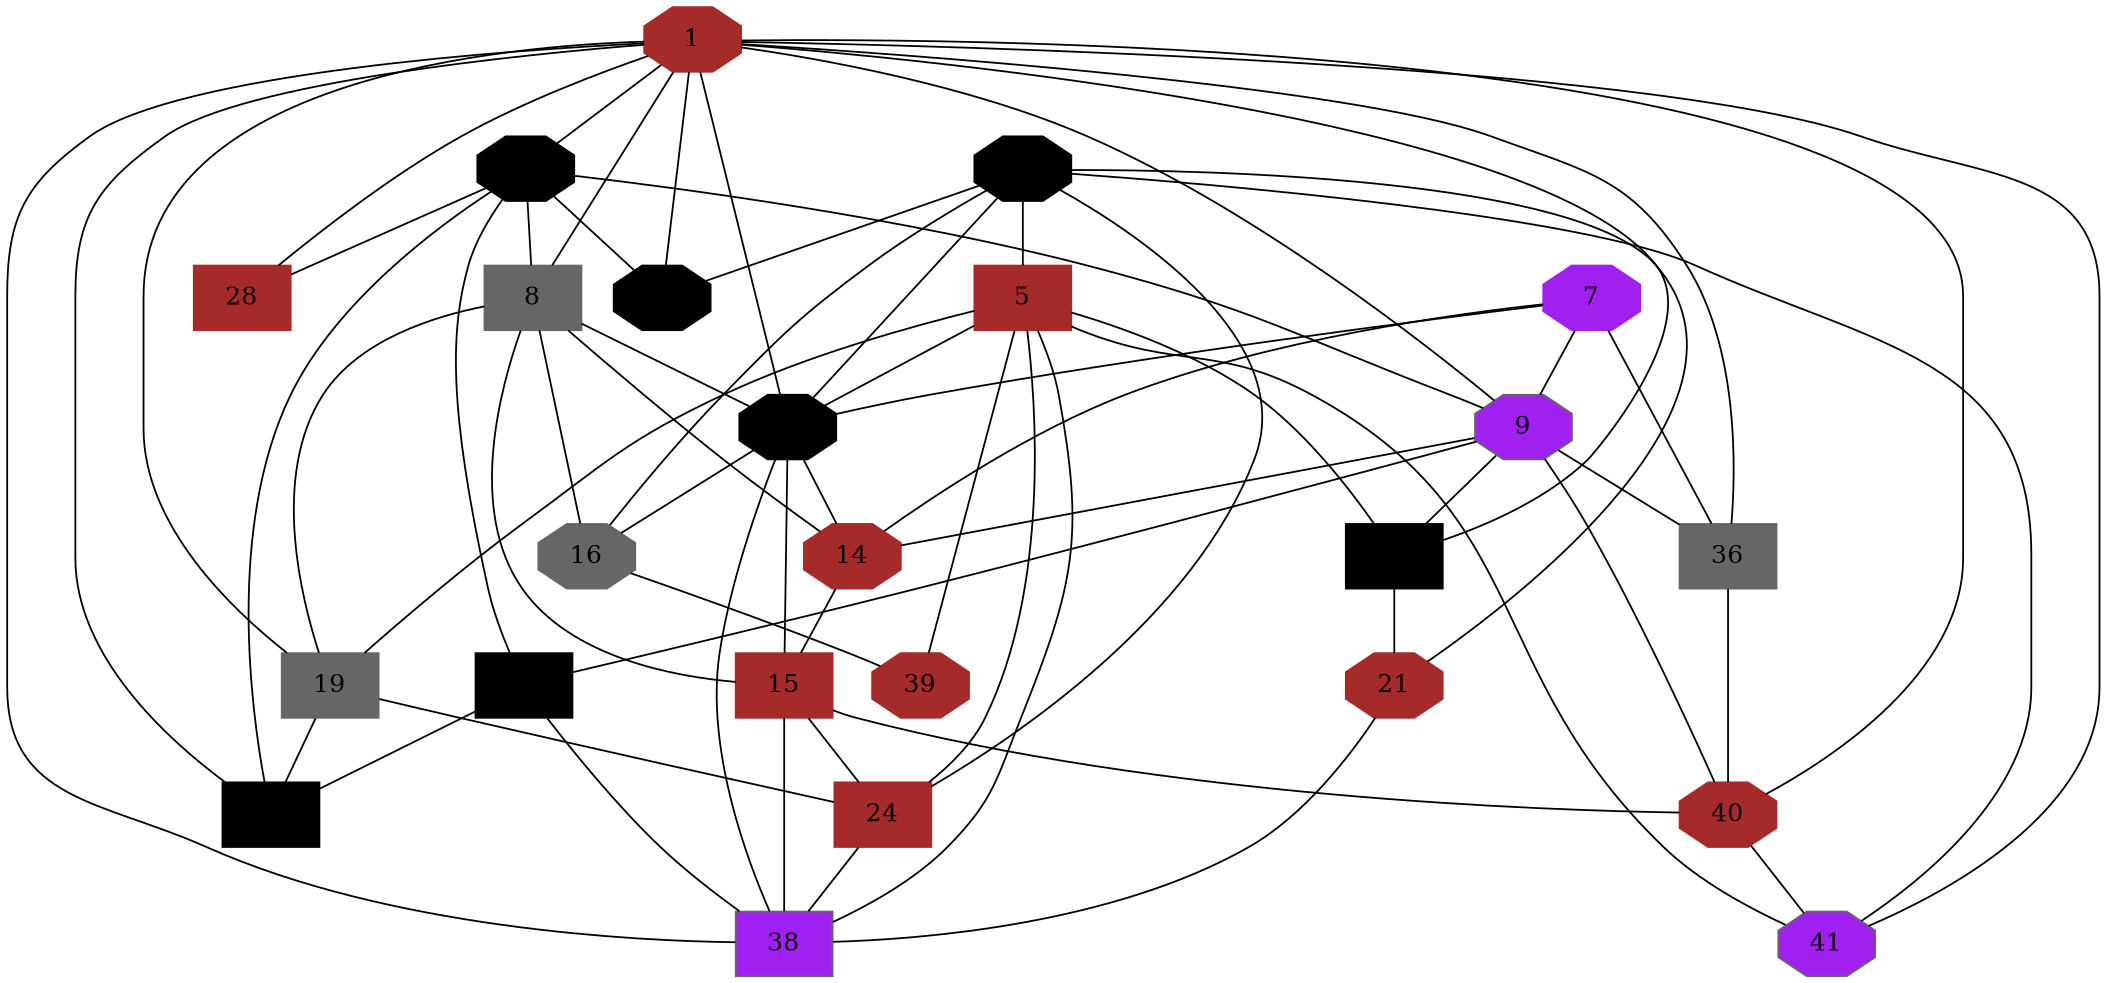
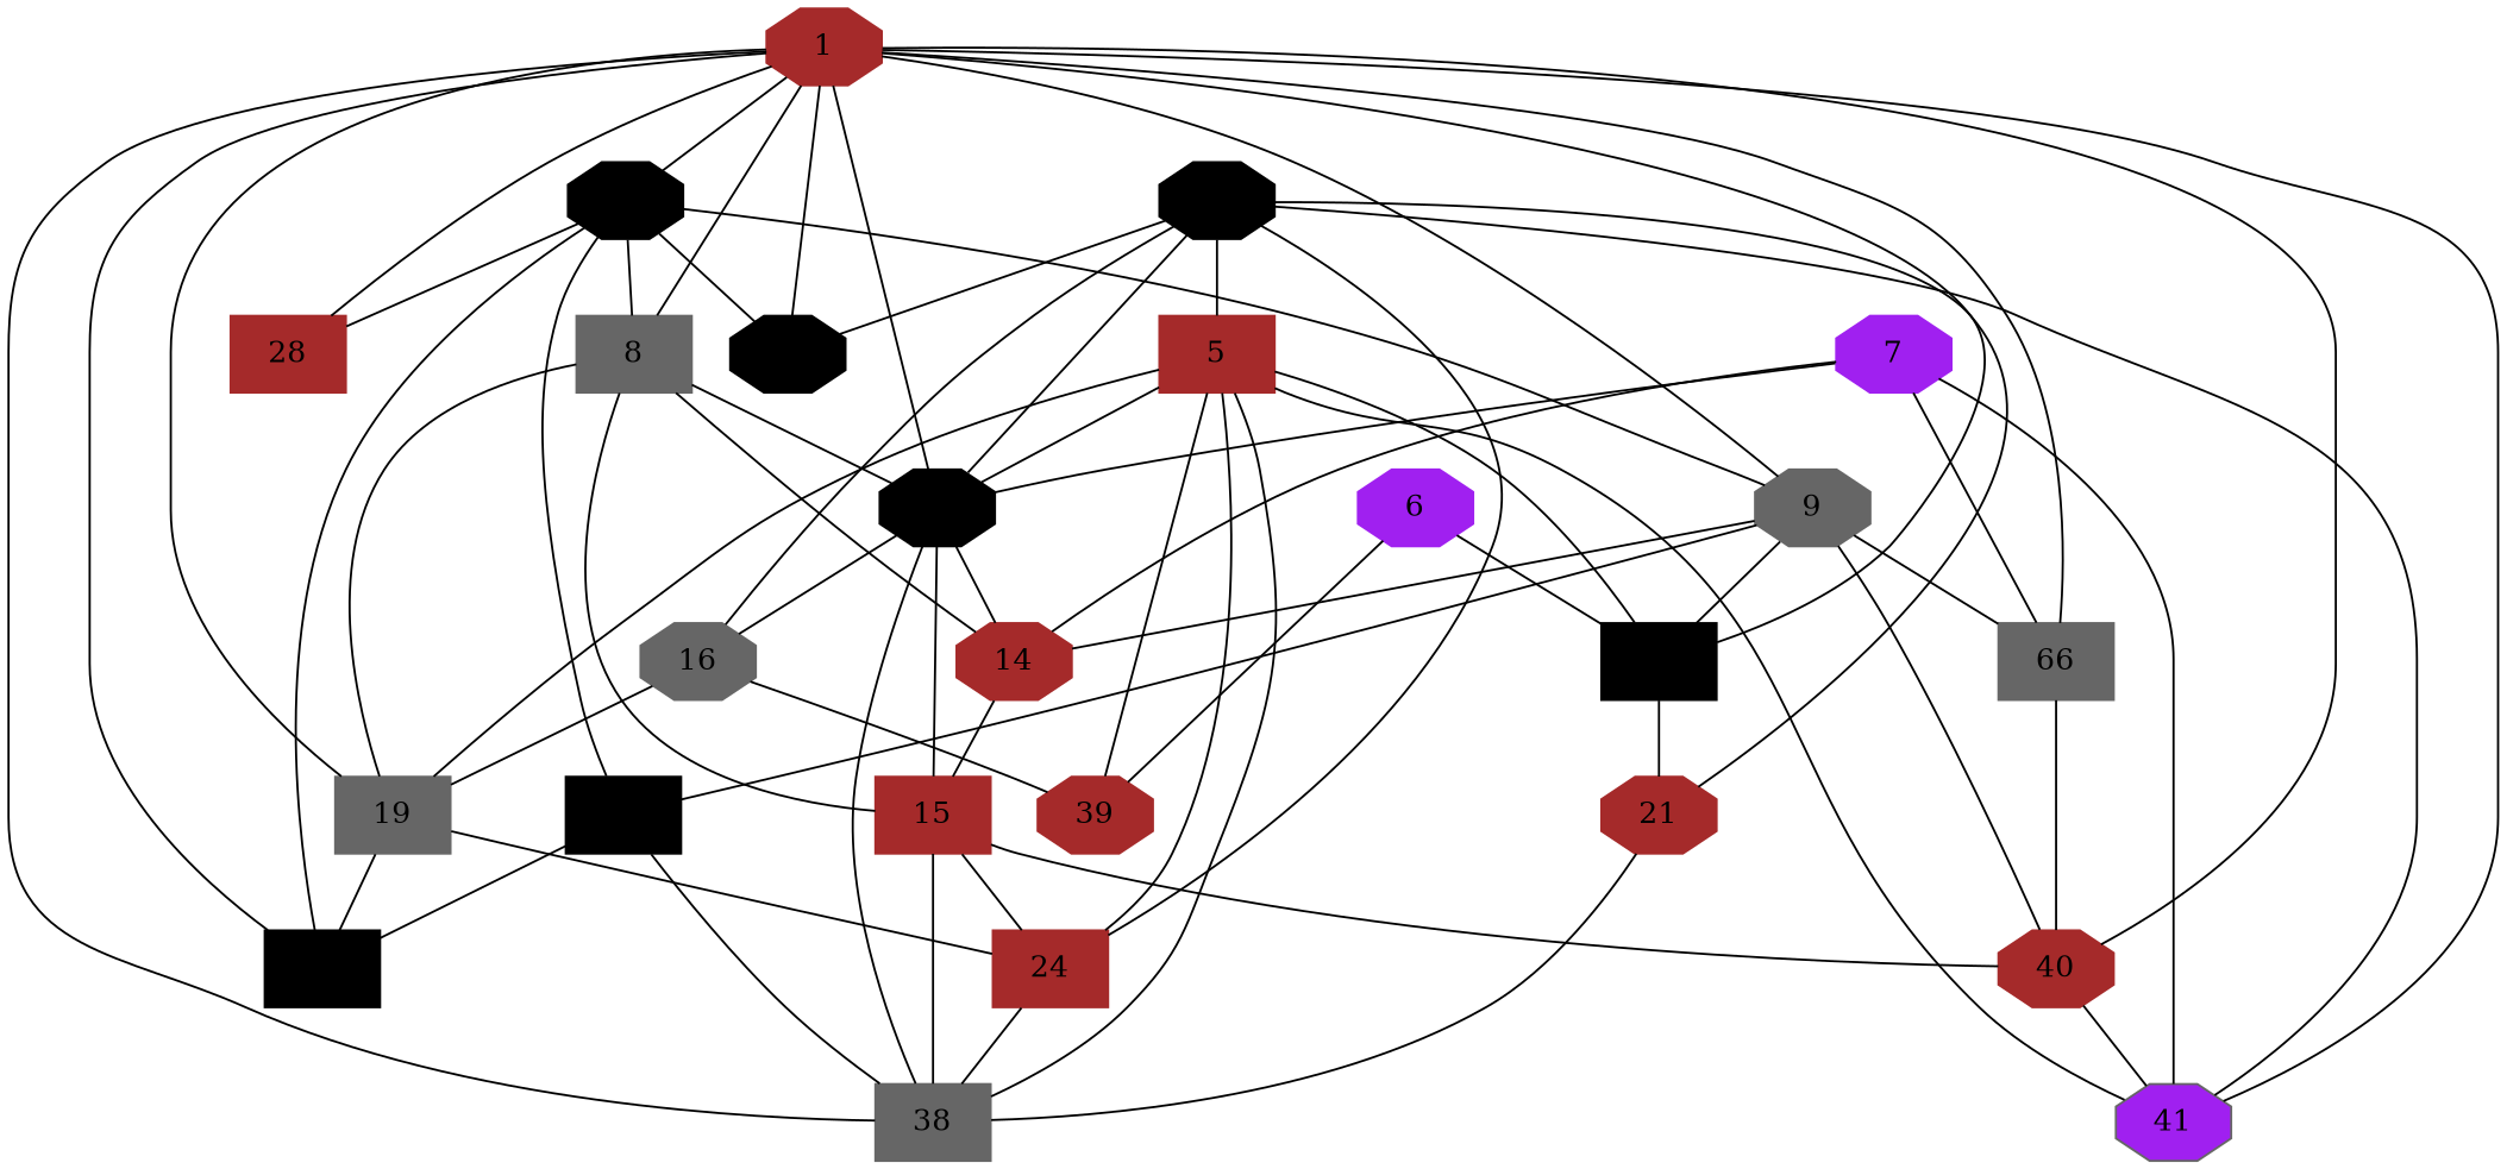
  graph {
    node [color=brown shape=octagon style=filled]
    1 [super="+4+17"]
    2 [color=black super="+29+49"]
    8 [color=gray40 shape=box super="+11"]
-   9 [color=gray40 super="+25+31" fillcolor=purple]
+   9 [color=gray40 super="+25+31"]
    10 [color=black super="+37+22+26"]
    19 [color=gray40 shape=box]
    20 [color=black shape=box]
    28 [shape=box]
    30 [color=black shape=box super="+42"]
    33 [color=black super="+44"]
-   36 [color=gray40 shape=box]
-   38 [color=gray40 shape=box super="+52" fillcolor=purple]
+   36 [color=gray40 shape=box label=66]
+   38 [color=gray40 shape=box super="+52"]
    40
    41 [color=gray40 fillcolor=purple super="+50"]
    12 [color=black shape=box]
    14 [super="+23"]
    15 [shape=box super="+18"]
    16 [color=gray40]
    24 [shape=box super="+27"]
    21
    3 [color=black super="+48"]
    5 [shape=box super="+43+35"]
    39
+   6 [color=purple]
    7 [color=purple super="+45"]
    1 -- 2
    1 -- 8 [weight=2]
    1 -- 9 [weight=2]
    1 -- 10
    1 -- 19
    1 -- 20
    1 -- 28
    1 -- 30
    1 -- 33
    1 -- 36
    1 -- 38
    1 -- 40
    1 -- 41
    2 -- 8
    2 -- 9
    2 -- 28
    2 -- 30
    2 -- 33 [weight=2]
    2 -- 12
    8 -- 10
    8 -- 14
    8 -- 15
    9 -- 20
    9 -- 36
    9 -- 40
    9 -- 12
    9 -- 14
    10 -- 38
    10 -- 14
    10 -- 15 [weight=2]
    10 -- 16 [weight=2]
    19 -- 8
    19 -- 30
    19 -- 24
    20 -- 21
    36 -- 40
    40 -- 41
    12 -- 30
    12 -- 38
    14 -- 15
    15 -- 38 [weight=2]
    15 -- 40
    15 -- 24
-   16 -- 8
+   16 -- 19
    16 -- 39
    24 -- 38
    21 -- 38
    3 -- 10
    3 -- 33
    3 -- 41
    3 -- 16
    3 -- 24
    3 -- 21
    3 -- 5
    5 -- 10
    5 -- 19
    5 -- 20
    5 -- 38
    5 -- 41
    5 -- 24
    5 -- 39
+   6 -- 20
+   6 -- 39
    7 -- 10
    7 -- 36
-   7 -- 9
+   7 -- 41
    7 -- 14
  }
